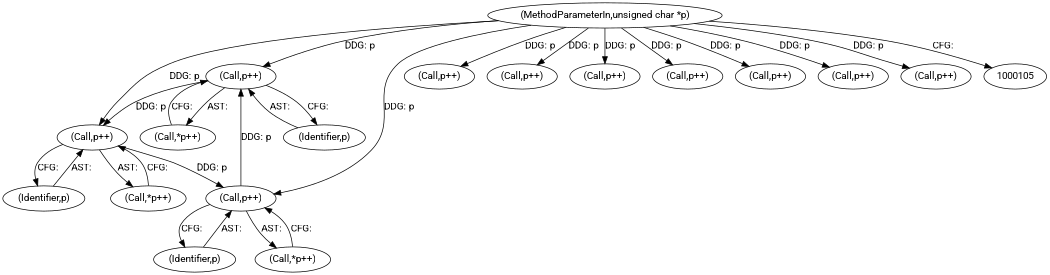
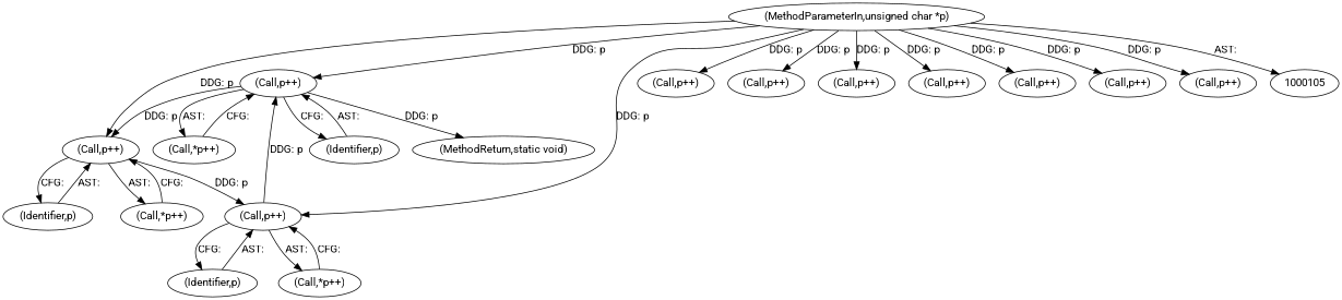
  digraph {
    fontname=Roboto
    node [fontname=Roboto]
    edge [fontname=Roboto]
    n1 [label="(Call,p++)"]
    n2 [label="(Call,p++)"]
    n3 [label="(Call,*p++)"]
    n4 [label="(Identifier,p)"]
+   n5 [label="(MethodReturn,static void)"]
    n6 [label="(Call,p++)"]
    n7 [label="(Identifier,p)"]
    n8 [label="(Call,*p++)"]
    n9 [label="(Identifier,p)"]
    n10 [label="(Call,*p++)"]
    n11 [label="(MethodParameterIn,unsigned char *p)"]
    n12 [label="(Call,p++)"]
    n13 [label="(Call,p++)"]
    n14 [label="(Call,p++)"]
    n15 [label="(Call,p++)"]
    n16 [label="(Call,p++)"]
    n17 [label="(Call,p++)"]
    n18 [label="(Call,p++)"]
    1000105
    n1 -> n2 [label="DDG: p"]
    n1 -> n3 [label="AST: "]
    n1 -> n4 [label="CFG: "]
+   n1 -> n5 [label="DDG: p"]
    n2 -> n6 [label="DDG: p"]
    n2 -> n7 [label="CFG: "]
    n2 -> n8 [label="AST: "]
    n3 -> n1 [label="CFG: "]
    n4 -> n1 [label="AST: "]
    n6 -> n1 [label="DDG: p"]
    n6 -> n9 [label="CFG: "]
    n6 -> n10 [label="AST: "]
    n7 -> n2 [label="AST: "]
    n8 -> n2 [label="CFG: "]
    n9 -> n6 [label="AST: "]
    n10 -> n6 [label="CFG: "]
    n11 -> n1 [label="DDG: p"]
    n11 -> n2 [label="DDG: p"]
    n11 -> n6 [label="DDG: p"]
    n11 -> n12 [label="DDG: p"]
    n11 -> n13 [label="DDG: p"]
    n11 -> n14 [label="DDG: p"]
    n11 -> n15 [label="DDG: p"]
    n11 -> n16 [label="DDG: p"]
    n11 -> n17 [label="DDG: p"]
    n11 -> n18 [label="DDG: p"]
-   n11 -> 1000105 [label="CFG: "]
+   n11 -> 1000105 [label="AST: "]
  }
